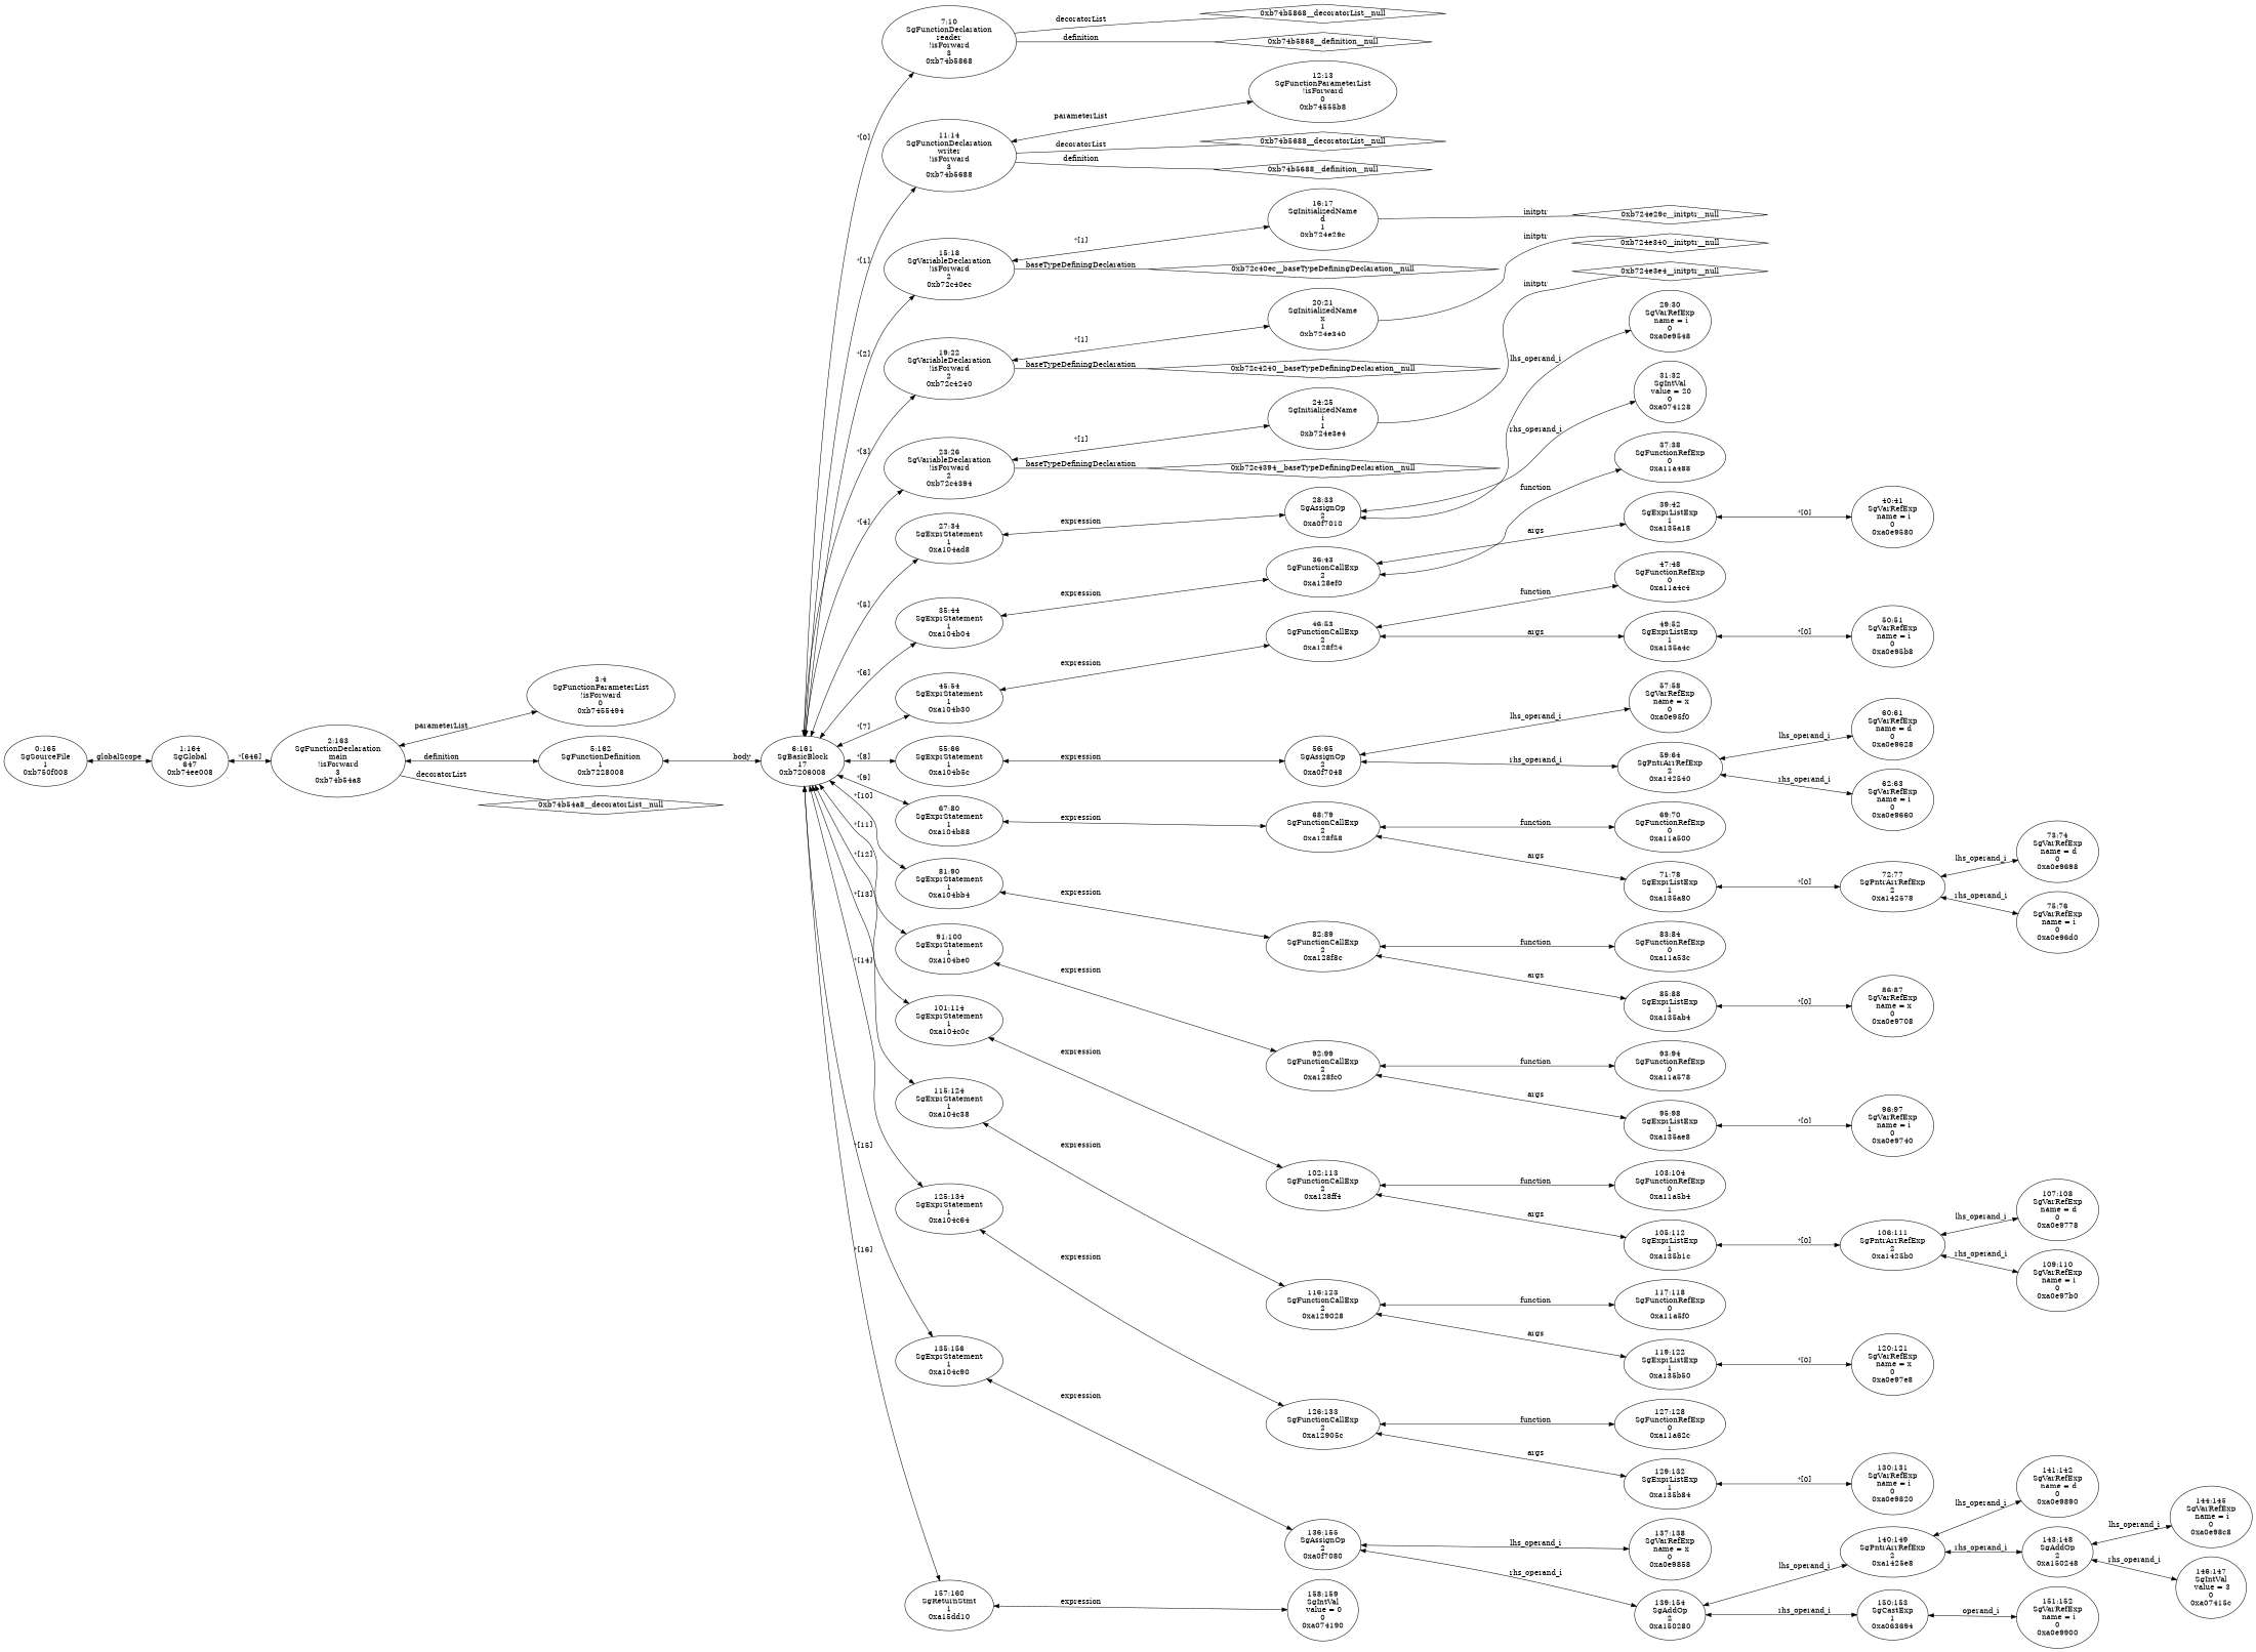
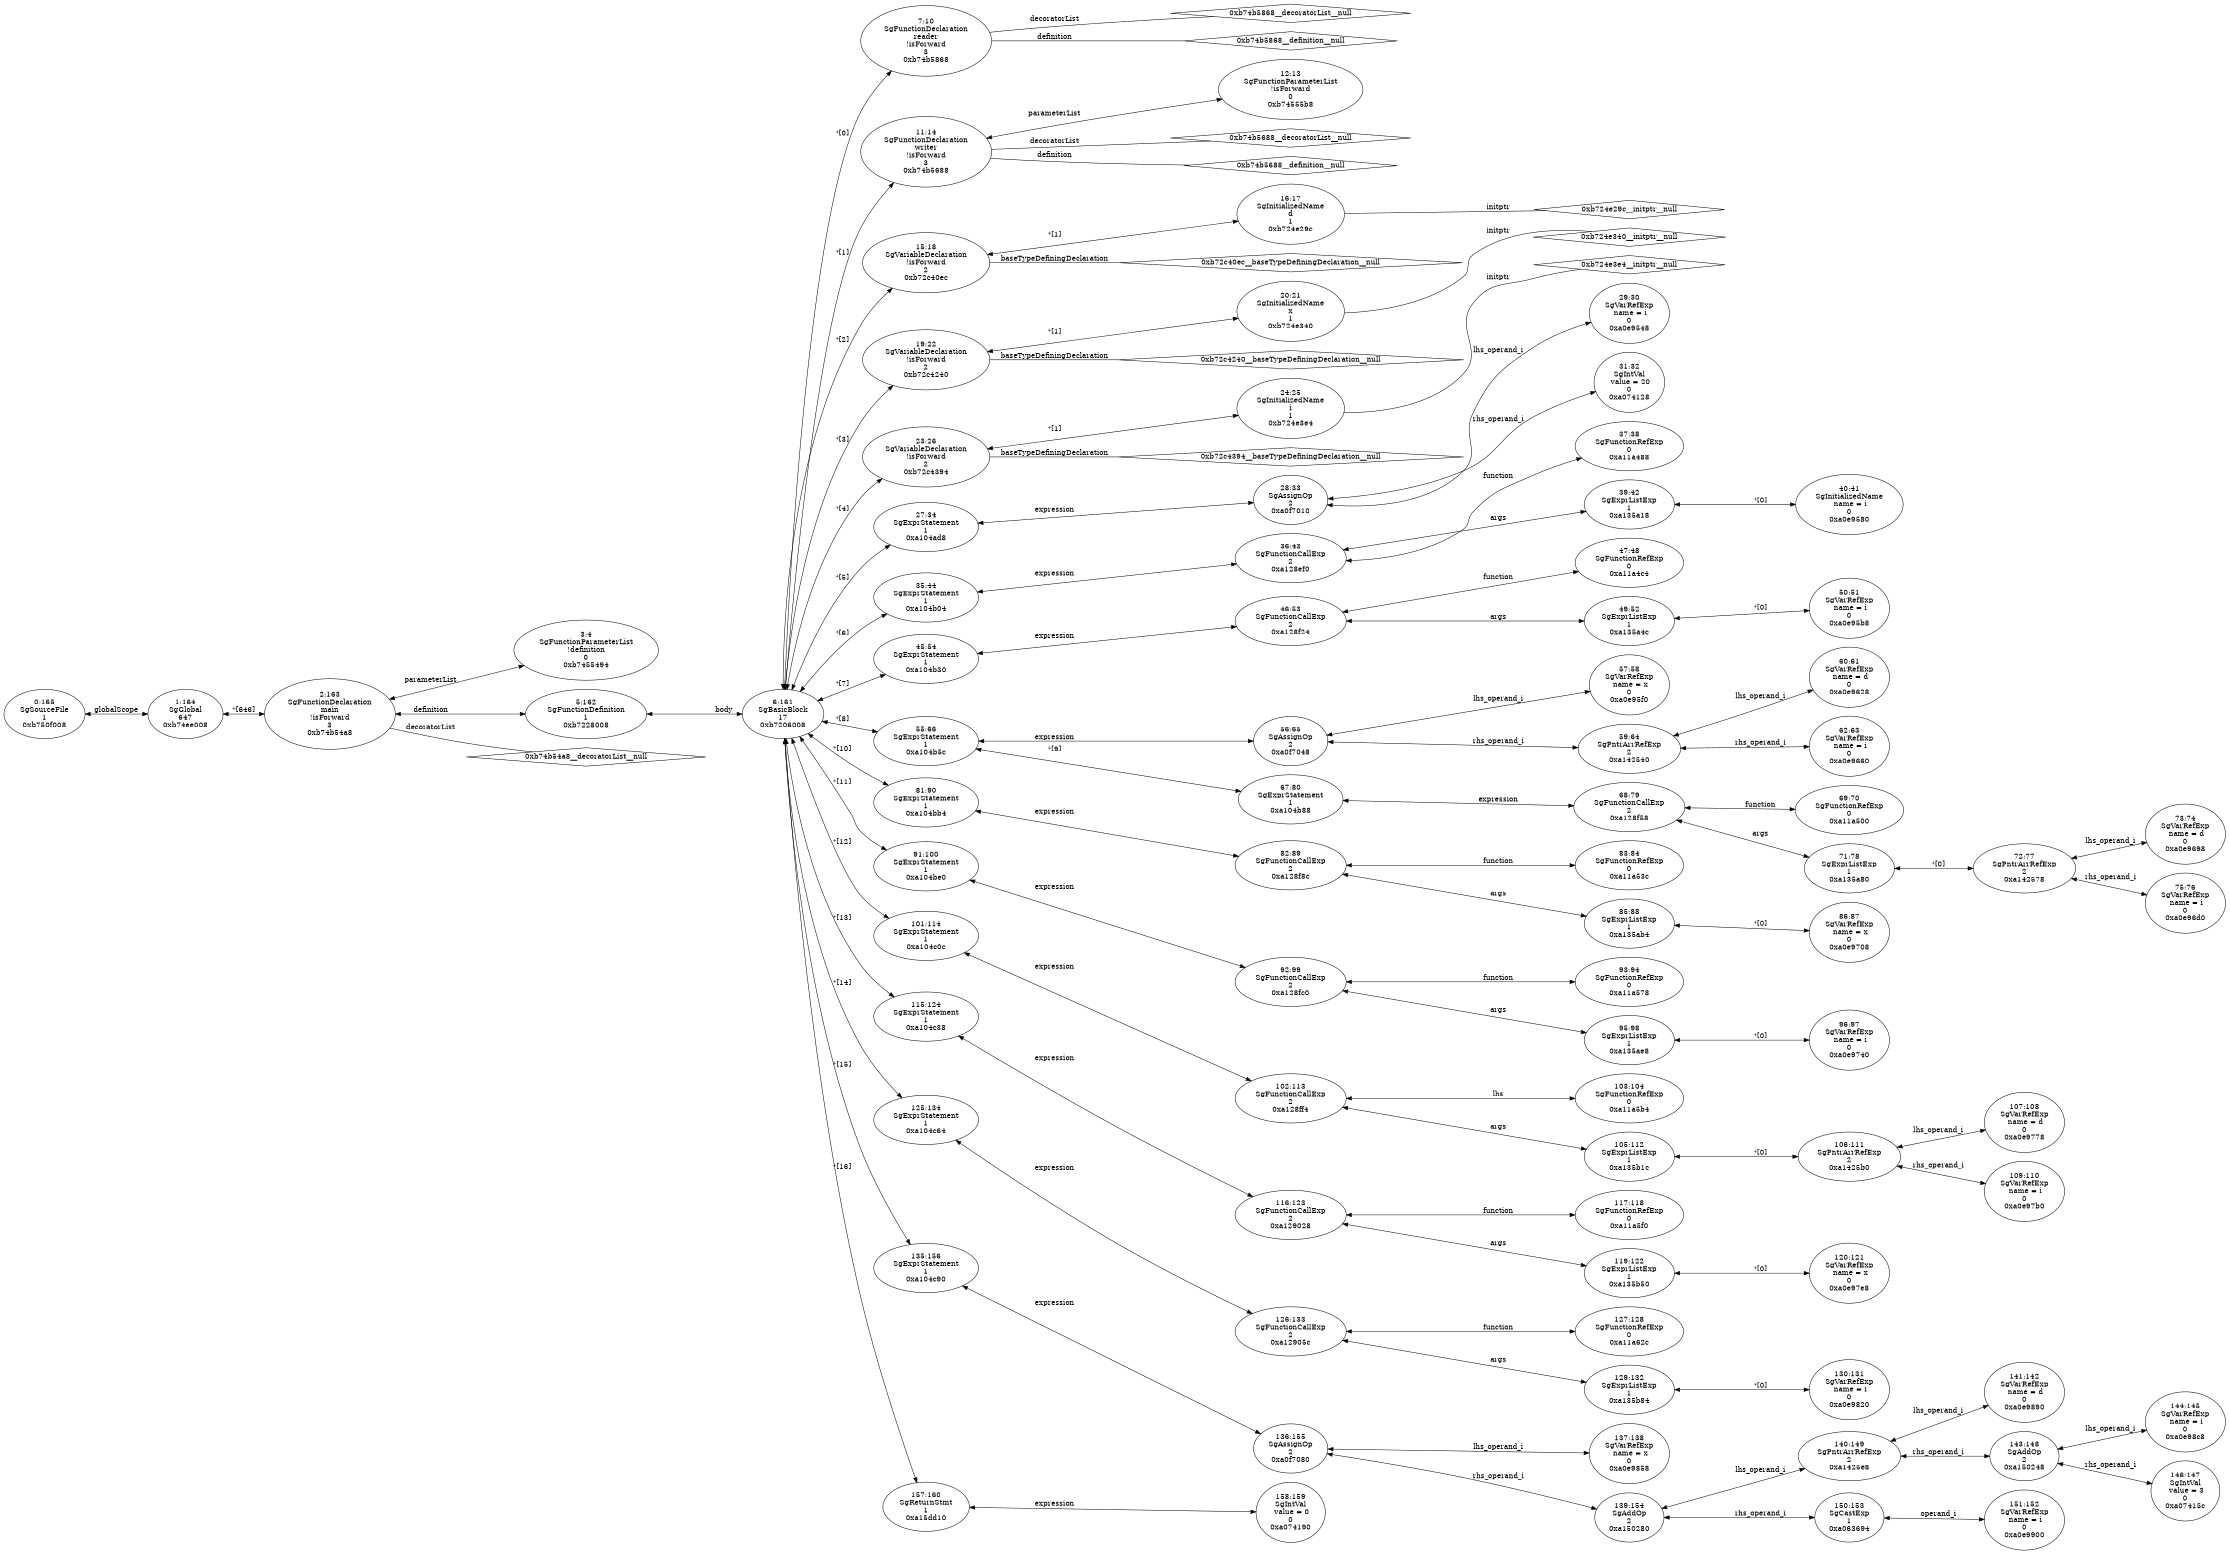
  digraph {
    rankdir=LR
    edge [dir=both]
-   n1 [label="3:4\nSgFunctionParameterList\n!isForward\n0\n0xb7455494\n"]
+   n1 [label="3:4\nSgFunctionParameterList\n!definition\n0\n0xb7455494\n"]
    n2 [label="7:10\nSgFunctionDeclaration\nreader\n!isForward\n3\n0xb74b5868\n"]
    "0xb74b5868__decoratorList__null" [shape=diamond]
    "0xb74b5868__definition__null" [shape=diamond]
    n5 [label="12:13\nSgFunctionParameterList\n!isForward\n0\n0xb74555b8\n"]
    n6 [label="11:14\nSgFunctionDeclaration\nwriter\n!isForward\n3\n0xb74b5688\n"]
    "0xb74b5688__decoratorList__null" [shape=diamond]
    "0xb74b5688__definition__null" [shape=diamond]
    n9 [label="16:17\nSgInitializedName\nd\n1\n0xb724e29c\n"]
    "0xb724e29c__initptr__null" [shape=diamond]
    n11 [label="15:18\nSgVariableDeclaration\n!isForward\n2\n0xb72c40ec\n"]
    "0xb72c40ec__baseTypeDefiningDeclaration__null" [shape=diamond]
    n13 [label="20:21\nSgInitializedName\nx\n1\n0xb724e340\n"]
    "0xb724e340__initptr__null" [shape=diamond]
    n15 [label="19:22\nSgVariableDeclaration\n!isForward\n2\n0xb72c4240\n"]
    "0xb72c4240__baseTypeDefiningDeclaration__null" [shape=diamond]
    n17 [label="24:25\nSgInitializedName\ni\n1\n0xb724e3e4\n"]
    "0xb724e3e4__initptr__null" [shape=diamond]
    n19 [label="23:26\nSgVariableDeclaration\n!isForward\n2\n0xb72c4394\n"]
    "0xb72c4394__baseTypeDefiningDeclaration__null" [shape=diamond]
    n21 [label="29:30\nSgVarRefExp\n name = i\n0\n0xa0e9548\n"]
    n22 [label="31:32\nSgIntVal\n value = 20\n0\n0xa074128\n"]
    n23 [label="28:33\nSgAssignOp\n2\n0xa0f7010\n"]
    n24 [label="27:34\nSgExprStatement\n1\n0xa104ad8\n"]
    n25 [label="37:38\nSgFunctionRefExp\n0\n0xa11a488\n"]
-   n26 [label="40:41\nSgVarRefExp\n name = i\n0\n0xa0e9580\n"]
+   n26 [label="40:41\nSgInitializedName\n name = i\n0\n0xa0e9580\n"]
    n27 [label="39:42\nSgExprListExp\n1\n0xa135a18\n"]
    n28 [label="36:43\nSgFunctionCallExp\n2\n0xa128ef0\n"]
    n29 [label="35:44\nSgExprStatement\n1\n0xa104b04\n"]
    n30 [label="47:48\nSgFunctionRefExp\n0\n0xa11a4c4\n"]
    n31 [label="50:51\nSgVarRefExp\n name = i\n0\n0xa0e95b8\n"]
    n32 [label="49:52\nSgExprListExp\n1\n0xa135a4c\n"]
    n33 [label="46:53\nSgFunctionCallExp\n2\n0xa128f24\n"]
    n34 [label="45:54\nSgExprStatement\n1\n0xa104b30\n"]
    n35 [label="57:58\nSgVarRefExp\n name = x\n0\n0xa0e95f0\n"]
    n36 [label="60:61\nSgVarRefExp\n name = d\n0\n0xa0e9628\n"]
    n37 [label="62:63\nSgVarRefExp\n name = i\n0\n0xa0e9660\n"]
    n38 [label="59:64\nSgPntrArrRefExp\n2\n0xa142540\n"]
    n39 [label="56:65\nSgAssignOp\n2\n0xa0f7048\n"]
    n40 [label="55:66\nSgExprStatement\n1\n0xa104b5c\n"]
    n41 [label="69:70\nSgFunctionRefExp\n0\n0xa11a500\n"]
    n42 [label="73:74\nSgVarRefExp\n name = d\n0\n0xa0e9698\n"]
    n43 [label="75:76\nSgVarRefExp\n name = i\n0\n0xa0e96d0\n"]
    n44 [label="72:77\nSgPntrArrRefExp\n2\n0xa142578\n"]
    n45 [label="71:78\nSgExprListExp\n1\n0xa135a80\n"]
    n46 [label="68:79\nSgFunctionCallExp\n2\n0xa128f58\n"]
    n47 [label="67:80\nSgExprStatement\n1\n0xa104b88\n"]
    n48 [label="83:84\nSgFunctionRefExp\n0\n0xa11a53c\n"]
    n49 [label="86:87\nSgVarRefExp\n name = x\n0\n0xa0e9708\n"]
    n50 [label="85:88\nSgExprListExp\n1\n0xa135ab4\n"]
    n51 [label="82:89\nSgFunctionCallExp\n2\n0xa128f8c\n"]
    n52 [label="81:90\nSgExprStatement\n1\n0xa104bb4\n"]
    n53 [label="93:94\nSgFunctionRefExp\n0\n0xa11a578\n"]
    n54 [label="96:97\nSgVarRefExp\n name = i\n0\n0xa0e9740\n"]
    n55 [label="95:98\nSgExprListExp\n1\n0xa135ae8\n"]
    n56 [label="92:99\nSgFunctionCallExp\n2\n0xa128fc0\n"]
    n57 [label="91:100\nSgExprStatement\n1\n0xa104be0\n"]
    n58 [label="103:104\nSgFunctionRefExp\n0\n0xa11a5b4\n"]
    n59 [label="107:108\nSgVarRefExp\n name = d\n0\n0xa0e9778\n"]
    n60 [label="109:110\nSgVarRefExp\n name = i\n0\n0xa0e97b0\n"]
    n61 [label="106:111\nSgPntrArrRefExp\n2\n0xa1425b0\n"]
    n62 [label="105:112\nSgExprListExp\n1\n0xa135b1c\n"]
    n63 [label="102:113\nSgFunctionCallExp\n2\n0xa128ff4\n"]
    n64 [label="101:114\nSgExprStatement\n1\n0xa104c0c\n"]
    n65 [label="117:118\nSgFunctionRefExp\n0\n0xa11a5f0\n"]
    n66 [label="120:121\nSgVarRefExp\n name = x\n0\n0xa0e97e8\n"]
    n67 [label="119:122\nSgExprListExp\n1\n0xa135b50\n"]
    n68 [label="116:123\nSgFunctionCallExp\n2\n0xa129028\n"]
    n69 [label="115:124\nSgExprStatement\n1\n0xa104c38\n"]
    n70 [label="127:128\nSgFunctionRefExp\n0\n0xa11a62c\n"]
    n71 [label="130:131\nSgVarRefExp\n name = i\n0\n0xa0e9820\n"]
    n72 [label="129:132\nSgExprListExp\n1\n0xa135b84\n"]
    n73 [label="126:133\nSgFunctionCallExp\n2\n0xa12905c\n"]
    n74 [label="125:134\nSgExprStatement\n1\n0xa104c64\n"]
    n75 [label="137:138\nSgVarRefExp\n name = x\n0\n0xa0e9858\n"]
    n76 [label="141:142\nSgVarRefExp\n name = d\n0\n0xa0e9890\n"]
    n77 [label="144:145\nSgVarRefExp\n name = i\n0\n0xa0e98c8\n"]
    n78 [label="146:147\nSgIntVal\n value = 3\n0\n0xa07415c\n"]
    n79 [label="143:148\nSgAddOp\n2\n0xa150248\n"]
    n80 [label="140:149\nSgPntrArrRefExp\n2\n0xa1425e8\n"]
    n81 [label="151:152\nSgVarRefExp\n name = i\n0\n0xa0e9900\n"]
    n82 [label="150:153\nSgCastExp\n1\n0xa063694\n"]
    n83 [label="139:154\nSgAddOp\n2\n0xa150280\n"]
    n84 [label="136:155\nSgAssignOp\n2\n0xa0f7080\n"]
    n85 [label="135:156\nSgExprStatement\n1\n0xa104c90\n"]
    n86 [label="158:159\nSgIntVal\n value = 0\n0\n0xa074190\n"]
    n87 [label="157:160\nSgReturnStmt\n1\n0xa15dd10\n"]
    n88 [label="6:161\nSgBasicBlock\n17\n0xb7206008\n"]
    n89 [label="5:162\nSgFunctionDefinition\n1\n0xb7228008\n"]
    n90 [label="2:163\nSgFunctionDeclaration\nmain\n!isForward\n3\n0xb74b54a8\n"]
    "0xb74b54a8__decoratorList__null" [shape=diamond]
    n92 [label="1:164\nSgGlobal\n647\n0xb74ee008\n"]
    n93 [label="0:165\nSgSourceFile\n1\n0xb750f008\n"]
    n2 -> "0xb74b5868__decoratorList__null" [dir=none label=decoratorList]
    n2 -> "0xb74b5868__definition__null" [dir=none label=definition]
    n6 -> n5 [label=parameterList]
    n6 -> "0xb74b5688__decoratorList__null" [dir=none label=decoratorList]
    n6 -> "0xb74b5688__definition__null" [dir=none label=definition]
    n9 -> "0xb724e29c__initptr__null" [dir=none label=initptr]
    n11 -> n9 [label="*[1]"]
    n11 -> "0xb72c40ec__baseTypeDefiningDeclaration__null" [dir=none label=baseTypeDefiningDeclaration]
    n13 -> "0xb724e340__initptr__null" [dir=none label=initptr]
    n15 -> n13 [label="*[1]"]
    n15 -> "0xb72c4240__baseTypeDefiningDeclaration__null" [dir=none label=baseTypeDefiningDeclaration]
    n17 -> "0xb724e3e4__initptr__null" [dir=none label=initptr]
    n19 -> n17 [label="*[1]"]
    n19 -> "0xb72c4394__baseTypeDefiningDeclaration__null" [dir=none label=baseTypeDefiningDeclaration]
    n23 -> n21 [label=lhs_operand_i]
    n23 -> n22 [label=rhs_operand_i]
    n24 -> n23 [label=expression]
    n27 -> n26 [label="*[0]"]
    n28 -> n25 [label=function]
    n28 -> n27 [label=args]
    n29 -> n28 [label=expression]
    n32 -> n31 [label="*[0]"]
    n33 -> n30 [label=function]
    n33 -> n32 [label=args]
    n34 -> n33 [label=expression]
    n38 -> n36 [label=lhs_operand_i]
    n38 -> n37 [label=rhs_operand_i]
    n39 -> n35 [label=lhs_operand_i]
    n39 -> n38 [label=rhs_operand_i]
    n40 -> n39 [label=expression]
    n44 -> n42 [label=lhs_operand_i]
    n44 -> n43 [label=rhs_operand_i]
    n45 -> n44 [label="*[0]"]
    n46 -> n41 [label=function]
    n46 -> n45 [label=args]
    n47 -> n46 [label=expression]
    n50 -> n49 [label="*[0]"]
    n51 -> n48 [label=function]
    n51 -> n50 [label=args]
    n52 -> n51 [label=expression]
    n55 -> n54 [label="*[0]"]
    n56 -> n53 [label=function]
    n56 -> n55 [label=args]
    n57 -> n56 [label=expression]
    n61 -> n59 [label=lhs_operand_i]
    n61 -> n60 [label=rhs_operand_i]
    n62 -> n61 [label="*[0]"]
-   n63 -> n58 [label=function]
+   n63 -> n58 [label=lhs]
    n63 -> n62 [label=args]
    n64 -> n63 [label=expression]
    n67 -> n66 [label="*[0]"]
    n68 -> n65 [label=function]
    n68 -> n67 [label=args]
    n69 -> n68 [label=expression]
    n72 -> n71 [label="*[0]"]
    n73 -> n70 [label=function]
    n73 -> n72 [label=args]
    n74 -> n73 [label=expression]
    n79 -> n77 [label=lhs_operand_i]
    n79 -> n78 [label=rhs_operand_i]
    n80 -> n76 [label=lhs_operand_i]
    n80 -> n79 [label=rhs_operand_i]
    n82 -> n81 [label=operand_i]
    n83 -> n80 [label=lhs_operand_i]
    n83 -> n82 [label=rhs_operand_i]
    n84 -> n75 [label=lhs_operand_i]
    n84 -> n83 [label=rhs_operand_i]
    n85 -> n84 [label=expression]
    n87 -> n86 [label=expression]
    n88 -> n2 [label="*[0]"]
    n88 -> n6 [label="*[1]"]
    n88 -> n11 [label="*[2]"]
    n88 -> n15 [label="*[3]"]
    n88 -> n19 [label="*[4]"]
    n88 -> n24 [label="*[5]"]
    n88 -> n29 [label="*[6]"]
    n88 -> n34 [label="*[7]"]
    n88 -> n40 [label="*[8]"]
-   n88 -> n47 [label="*[9]"]
+   n40 -> n47 [label="*[9]"]
    n88 -> n52 [label="*[10]"]
    n88 -> n57 [label="*[11]"]
    n88 -> n64 [label="*[12]"]
    n88 -> n69 [label="*[13]"]
    n88 -> n74 [label="*[14]"]
    n88 -> n85 [label="*[15]"]
    n88 -> n87 [label="*[16]"]
    n89 -> n88 [label=body]
    n90 -> n1 [label=parameterList]
    n90 -> n89 [label=definition]
    n90 -> "0xb74b54a8__decoratorList__null" [dir=none label=decoratorList]
    n92 -> n90 [label="*[646]"]
    n93 -> n92 [label=globalScope]
  }
